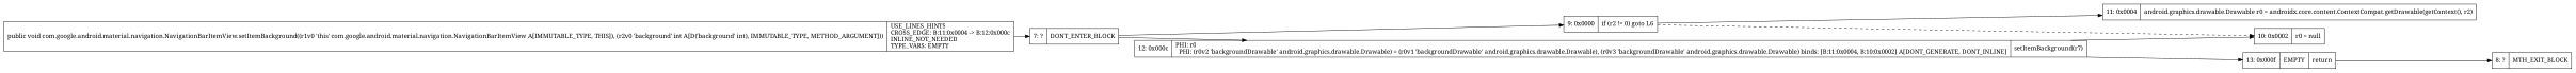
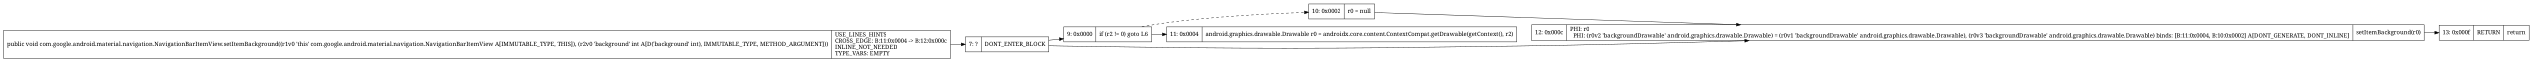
  digraph {
    fontname="Noto Serif"
    rankdir=LR
    node [fontname="Noto Serif" shape=record]
    edge [fontname="Noto Serif"]
    n1 [label="{7\:\ ?|DONT_ENTER_BLOCK\l}"]
    n2 [label="{9\:\ 0x0000|if (r2 != 0) goto L6\l}"]
-   n3 [label="{12\:\ 0x000c|PHI: r0 \l  PHI: (r0v2 'backgroundDrawable' android.graphics.drawable.Drawable) = (r0v1 'backgroundDrawable' android.graphics.drawable.Drawable), (r0v3 'backgroundDrawable' android.graphics.drawable.Drawable) binds: [B:11:0x0004, B:10:0x0002] A[DONT_GENERATE, DONT_INLINE]\l|setItemBackground(r7)\l}"]
+   n3 [label="{12\:\ 0x000c|PHI: r0 \l  PHI: (r0v2 'backgroundDrawable' android.graphics.drawable.Drawable) = (r0v1 'backgroundDrawable' android.graphics.drawable.Drawable), (r0v3 'backgroundDrawable' android.graphics.drawable.Drawable) binds: [B:11:0x0004, B:10:0x0002] A[DONT_GENERATE, DONT_INLINE]\l|setItemBackground(r0)\l}"]
    n4 [label="{10\:\ 0x0002|r0 = null\l}"]
    n5 [label="{11\:\ 0x0004|android.graphics.drawable.Drawable r0 = androidx.core.content.ContextCompat.getDrawable(getContext(), r2)\l}"]
-   n6 [label="{13\:\ 0x000f|EMPTY\l|return\l}"]
-   n7 [label="{8\:\ ?|MTH_EXIT_BLOCK\l}"]
+   n6 [label="{13\:\ 0x000f|RETURN\l|return\l}"]
    n8 [label="{public void com.google.android.material.navigation.NavigationBarItemView.setItemBackground((r1v0 'this' com.google.android.material.navigation.NavigationBarItemView A[IMMUTABLE_TYPE, THIS]), (r2v0 'background' int A[D('background' int), IMMUTABLE_TYPE, METHOD_ARGUMENT]))  | USE_LINES_HINTS\lCROSS_EDGE: B:11:0x0004 \-\> B:12:0x000c\lINLINE_NOT_NEEDED\lTYPE_VARS: EMPTY\l}"]
    n1 -> n2
    n1 -> n3
    n2 -> n4 [style=dashed]
    n2 -> n5
    n3 -> n6
-   n3 -> n4
-   n6 -> n7
+   n4 -> n3
    n8 -> n1
  }
